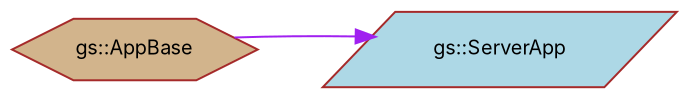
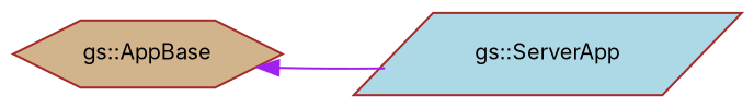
  digraph {
    rankdir=LR
    fontname=Inter
    node [color=brown fontname=Inter fontsize=10 style=filled]
    n1 [fillcolor=tan height=0.2 label="gs::AppBase" shape=hexagon width=0.4]
    n2 [fillcolor=lightblue height=0.2 label="gs::ServerApp" shape=parallelogram width=0.4]
-   n2 -> n1 [color=purple dir=back fontname=Inter fontsize=10 labelfontname=Helvetica labelfontsize=10 style=solid]
+   n1 -> n2 [color=purple dir=back fontname=Inter fontsize=10 labelfontname=Helvetica labelfontsize=10 style=solid]
  }
